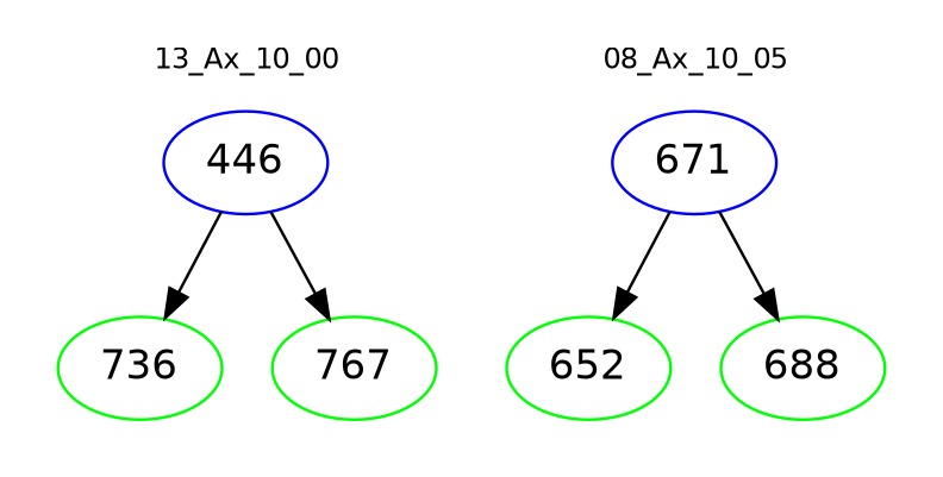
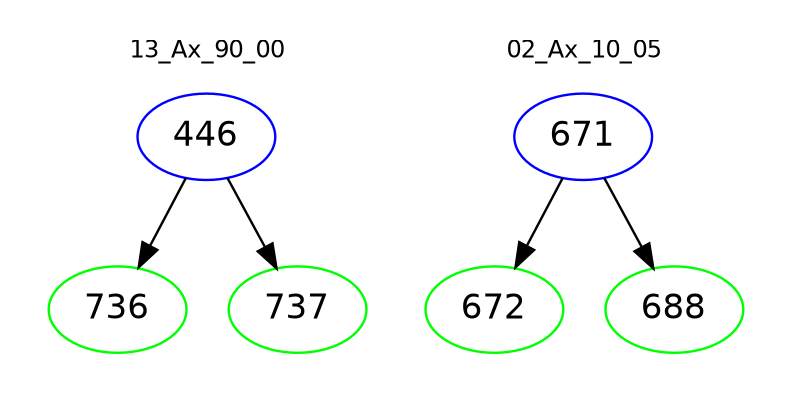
  digraph {
    fontname="DejaVu Sans"
    node [color=green fontname="DejaVu Sans"]
    edge [color=black fontname="DejaVu Sans"]
    n1 [color=blue label=446]
    n2 [label=736]
-   n3 [label=767]
+   n3 [label=737]
    n4 [color=blue label=671]
-   n5 [label=652]
+   n5 [label=672]
    n6 [label=688]
    subgraph cluster_1 {
      color=white
      fontsize=10
-     label="13_Ax_10_00"
+     label="13_Ax_90_00"
      n1
      n2
      n3
    }
    subgraph cluster_2 {
      color=white
      fontsize=10
-     label="08_Ax_10_05"
+     label="02_Ax_10_05"
      n4
      n5
      n6
    }
    n1 -> n2
    n1 -> n3
    n4 -> n5
    n4 -> n6
  }
